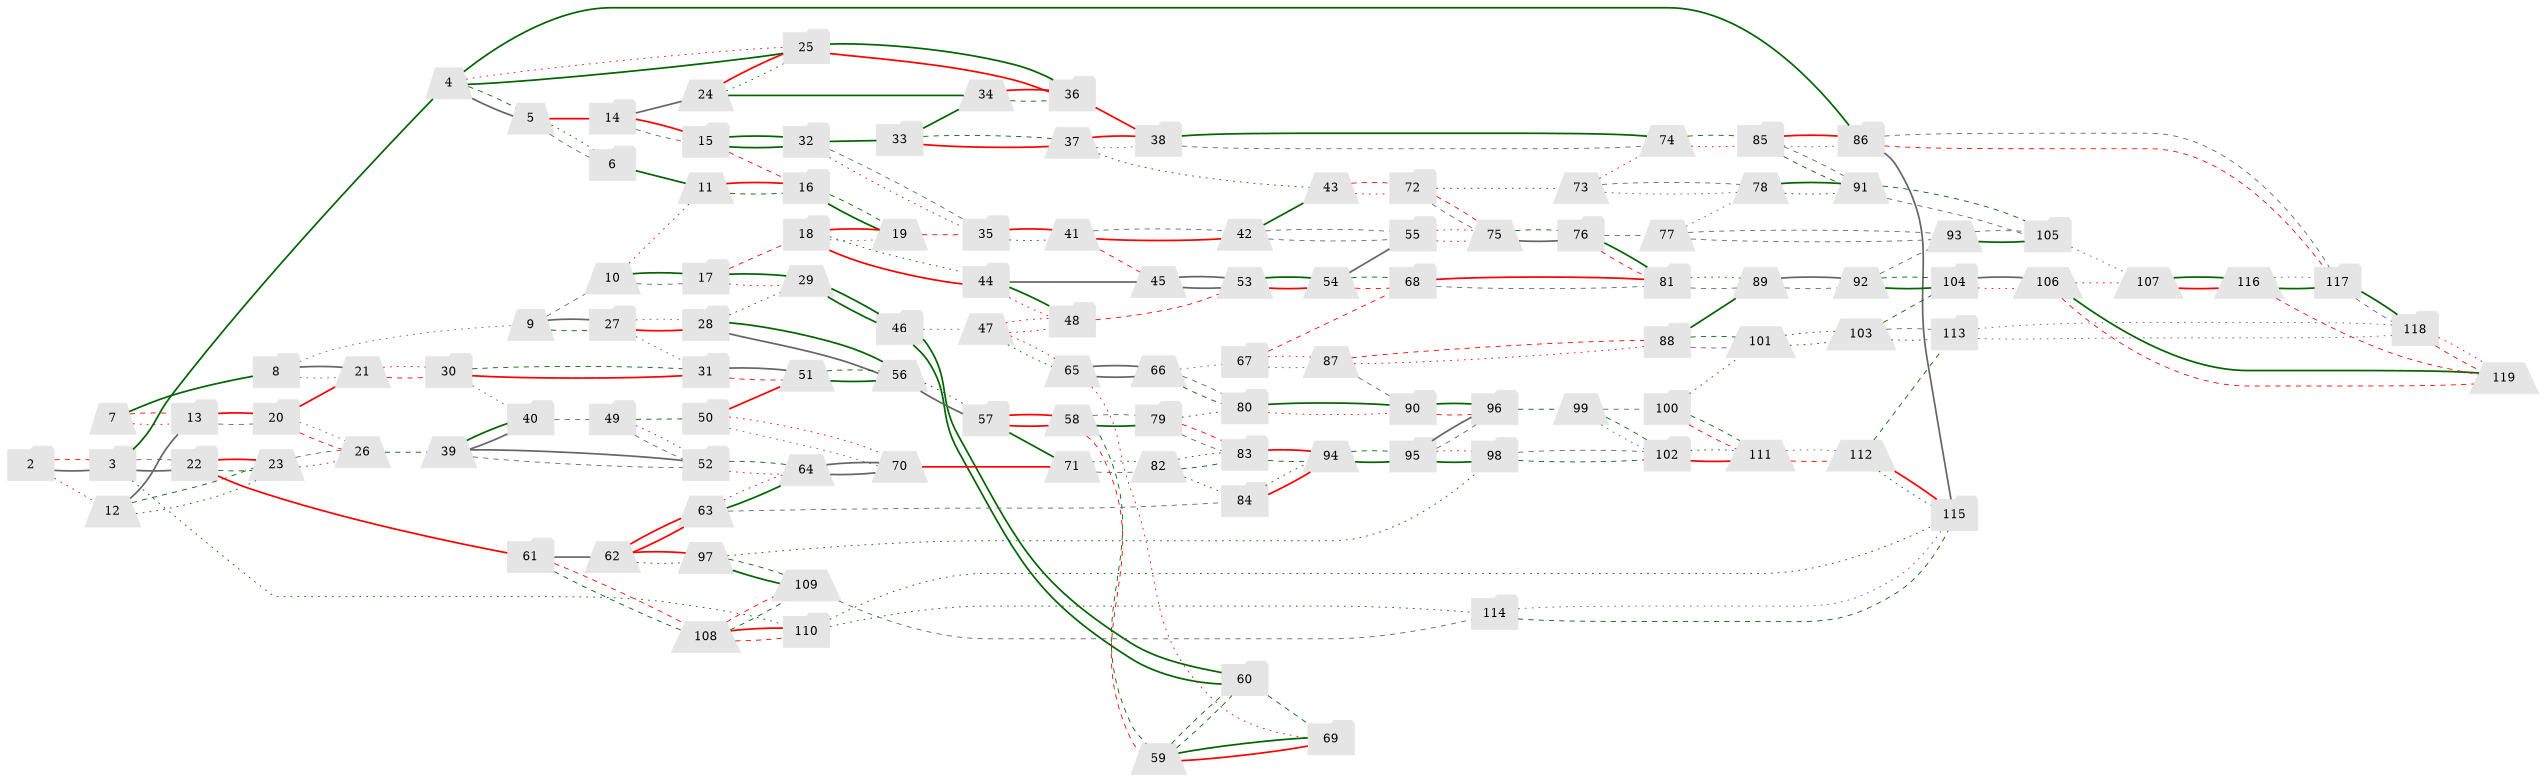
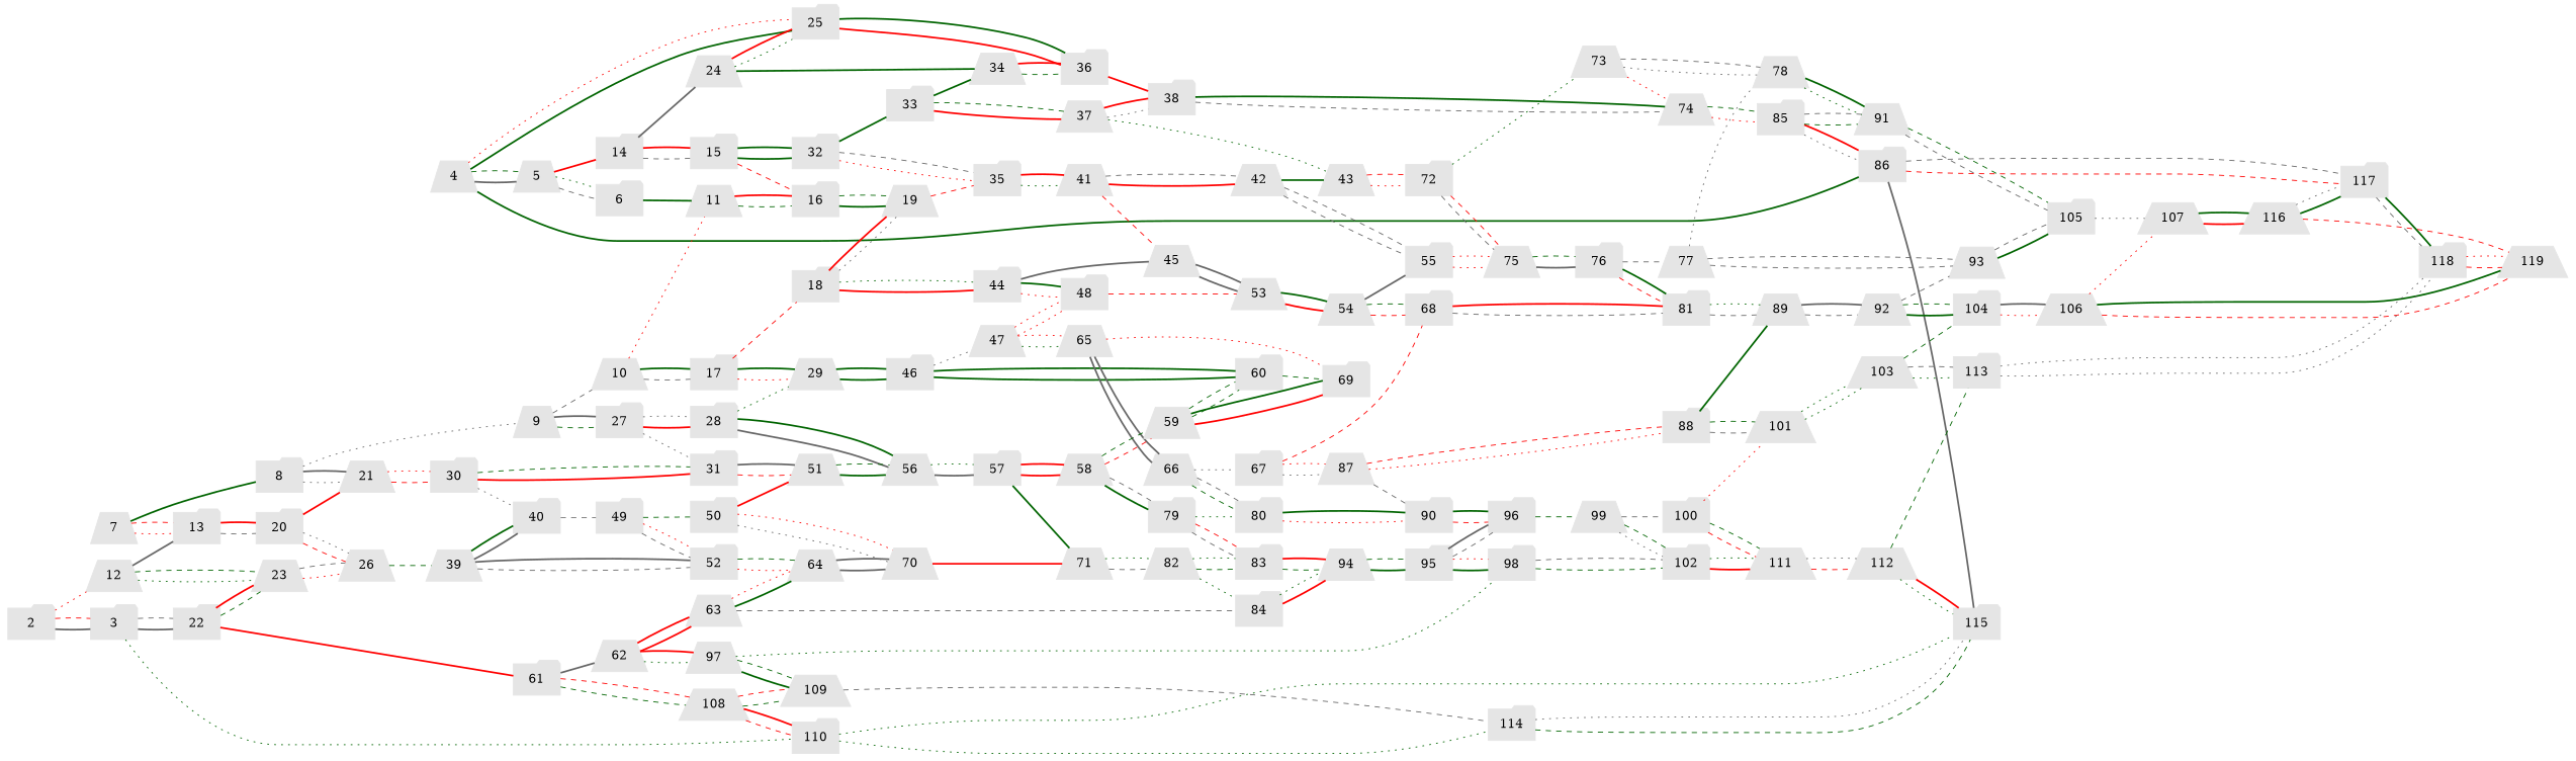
  graph {
    fontname="DejaVu Serif"
    rankdir=LR
    node [color=gray90 fontname="DejaVu Serif" shape=folder style=filled]
    edge [color=darkgreen fontname="DejaVu Serif" style=dashed]
    2
    3
    12 [shape=trapezium]
    8
    7 [shape=trapezium]
    13
    4 [shape=trapezium]
    22
    110
    23 [shape=trapezium]
    5 [shape=trapezium]
    25
    86
    61
    115
    114
    6
    14
    36
    117
    11 [shape=trapezium]
    15
    24 [shape=trapezium]
    16
    9 [shape=trapezium]
    21 [shape=trapezium]
    20
    10 [shape=trapezium]
    27
    30
    17
    28
    31
    18
    29 [shape=trapezium]
    19 [shape=trapezium]
    26 [shape=trapezium]
    32
    34 [shape=trapezium]
    35
    33
    44
    46
    45 [shape=trapezium]
    48
    41 [shape=trapezium]
    39 [shape=trapezium]
    40
    62 [shape=trapezium]
    108 [shape=trapezium]
    38
    52
    56 [shape=trapezium]
    51 [shape=trapezium]
    57
    47 [shape=trapezium]
    60
    49
    37 [shape=trapezium]
    43 [shape=trapezium]
    42 [shape=trapezium]
    74 [shape=trapezium]
    72
    85
    64 [shape=trapezium]
    50
    55
    53 [shape=trapezium]
    75 [shape=trapezium]
    73 [shape=trapezium]
    54 [shape=trapezium]
    65 [shape=trapezium]
    69
    66 [shape=trapezium]
    70 [shape=trapezium]
    71 [shape=trapezium]
    68
    81
    76
    58 [shape=trapezium]
    59 [shape=trapezium]
    79
    82 [shape=trapezium]
    80
    83
    63 [shape=trapezium]
    97 [shape=trapezium]
    109 [shape=trapezium]
    84
    98
    94 [shape=trapezium]
    67
    87 [shape=trapezium]
    90
    88
    89 [shape=trapezium]
    78 [shape=trapezium]
    91 [shape=trapezium]
    77 [shape=trapezium]
    93 [shape=trapezium]
    105
    96
    92 [shape=trapezium]
    95
    118
    101 [shape=trapezium]
    103 [shape=trapezium]
    104
    99 [shape=trapezium]
    107 [shape=trapezium]
    106 [shape=trapezium]
    102
    100
    111 [shape=trapezium]
    112 [shape=trapezium]
    113
    119 [shape=trapezium]
    116 [shape=trapezium]
    2 -- 3 [color=gray40 style=bold]
    2 -- 3 [color=red]
    2 -- 12 [color=red style=dotted]
-   3 -- 4 [style=bold]
    3 -- 22 [color=gray40 style=bold]
    3 -- 22 [color=gray40]
    3 -- 110 [style=dotted]
    12 -- 13 [color=gray40 style=bold]
    12 -- 23 [style=dotted]
    12 -- 23
    8 -- 9 [color=gray40 style=dotted]
    8 -- 21 [color=gray40 style=dotted]
    8 -- 21 [color=gray40 style=bold]
    7 -- 8 [style=bold]
    7 -- 13 [color=red style=dotted]
    7 -- 13 [color=red]
    13 -- 20 [color=gray40]
    13 -- 20 [color=red style=bold]
    4 -- 5 [color=gray40 style=bold]
    4 -- 5
    4 -- 25 [style=bold]
    4 -- 25 [color=red style=dotted]
    4 -- 86 [style=bold]
    22 -- 23
    22 -- 23 [color=red style=bold]
    22 -- 61 [color=red style=bold]
    110 -- 115 [style=dotted]
    110 -- 114 [style=dotted]
    23 -- 26 [color=red style=dotted]
    23 -- 26 [color=gray40]
    5 -- 6 [color=gray40]
    5 -- 6 [style=dotted]
    5 -- 14 [color=red style=bold]
    25 -- 36 [color=red style=bold]
    25 -- 36 [style=bold]
    86 -- 115 [color=gray40 style=bold]
    86 -- 117 [color=red]
    86 -- 117 [color=gray40]
    61 -- 62 [color=gray40 style=bold]
    61 -- 108
    61 -- 108 [color=red]
    114 -- 115
    114 -- 115 [color=gray40 style=dotted]
    6 -- 11 [style=bold]
    14 -- 15 [color=gray40]
    14 -- 15 [color=red style=bold]
    14 -- 24 [color=gray40 style=bold]
    36 -- 38 [color=red style=bold]
    117 -- 118 [color=gray40]
    117 -- 118 [style=bold]
    11 -- 16
    11 -- 16 [color=red style=bold]
    15 -- 16 [color=red]
    15 -- 32 [style=bold]
    15 -- 32 [style=bold]
    24 -- 25 [style=dotted]
    24 -- 25 [color=red style=bold]
    24 -- 34 [style=bold]
    16 -- 19 [style=bold]
    16 -- 19
    9 -- 10 [color=gray40]
    9 -- 27
    9 -- 27 [color=gray40 style=bold]
    21 -- 30 [color=red]
    21 -- 30 [color=red style=dotted]
    20 -- 21 [color=red style=bold]
    20 -- 26 [color=red]
    20 -- 26 [color=gray40 style=dotted]
    10 -- 11 [color=red style=dotted]
    10 -- 17 [color=gray40]
    10 -- 17 [style=bold]
    27 -- 28 [color=red style=bold]
    27 -- 28 [color=gray40 style=dotted]
    27 -- 31 [color=gray40 style=dotted]
    30 -- 31 [color=red style=bold]
    30 -- 31
    30 -- 40 [color=gray40 style=dotted]
    17 -- 18 [color=red]
    17 -- 29 [color=red style=dotted]
    17 -- 29 [style=bold]
    28 -- 29 [style=dotted]
    28 -- 56 [color=gray40 style=bold]
    28 -- 56 [style=bold]
    31 -- 51 [color=red]
    31 -- 51 [color=gray40 style=bold]
    18 -- 19 [color=gray40 style=dotted]
    18 -- 19 [color=red style=bold]
    18 -- 44 [color=red style=bold]
    18 -- 44 [style=dotted]
    29 -- 46 [style=bold]
    29 -- 46 [style=bold]
    19 -- 35 [color=red]
    26 -- 39
    32 -- 35 [color=red style=dotted]
    32 -- 35 [color=gray40]
    32 -- 33 [style=bold]
    34 -- 36
    34 -- 36 [color=red style=bold]
    35 -- 41 [style=dotted]
    35 -- 41 [color=red style=bold]
    33 -- 34 [style=bold]
    33 -- 37 [color=red style=bold]
    33 -- 37
    44 -- 45 [color=gray40 style=bold]
    44 -- 48 [color=red style=dotted]
    44 -- 48 [style=bold]
    46 -- 47 [color=gray40 style=dotted]
    46 -- 60 [style=bold]
    46 -- 60 [style=bold]
    45 -- 53 [color=gray40 style=bold]
    45 -- 53 [color=gray40 style=bold]
    48 -- 53 [color=red]
    41 -- 45 [color=red]
    41 -- 42 [color=red style=bold]
    41 -- 42 [color=gray40]
    39 -- 40 [color=gray40 style=bold]
    39 -- 40 [style=bold]
    39 -- 52 [color=gray40]
    39 -- 52 [color=gray40 style=bold]
    40 -- 49 [color=gray40]
    62 -- 63 [color=red style=bold]
    62 -- 63 [color=red style=bold]
    62 -- 97 [style=dotted]
    62 -- 97 [color=red style=bold]
    108 -- 110 [color=red]
    108 -- 110 [color=red style=bold]
    108 -- 109
    108 -- 109 [color=red]
    38 -- 74 [color=gray40]
    38 -- 74 [style=bold]
    52 -- 64 [color=red style=dotted]
    52 -- 64
    56 -- 57 [color=gray40 style=bold]
    56 -- 57 [style=dotted]
    51 -- 56 [style=bold]
    51 -- 56
    57 -- 71 [style=bold]
    57 -- 58 [color=red style=bold]
    57 -- 58 [color=red style=bold]
    47 -- 48 [color=red style=dotted]
    47 -- 48 [color=red style=dotted]
    47 -- 65 [style=dotted]
    47 -- 65 [color=red style=dotted]
    60 -- 69
    49 -- 52 [color=gray40]
    49 -- 52 [color=red style=dotted]
    49 -- 50
    37 -- 38 [color=gray40 style=dotted]
    37 -- 38 [color=red style=bold]
    37 -- 43 [style=dotted]
    43 -- 72 [color=red style=dotted]
    43 -- 72 [color=red]
    42 -- 43 [style=bold]
    42 -- 55 [color=gray40]
    42 -- 55 [color=gray40]
    74 -- 85 [color=red style=dotted]
    74 -- 85
    72 -- 75 [color=gray40]
    72 -- 75 [color=red]
    72 -- 73 [style=dotted]
    85 -- 86 [color=gray40 style=dotted]
    85 -- 86 [color=red style=bold]
    85 -- 91
    85 -- 91 [color=gray40]
    64 -- 70 [color=gray40 style=bold]
    64 -- 70 [color=gray40 style=bold]
    50 -- 51 [color=red style=bold]
    50 -- 70 [color=gray40 style=dotted]
    50 -- 70 [color=red style=dotted]
    55 -- 75 [color=red style=dotted]
    55 -- 75 [color=red style=dotted]
    53 -- 54 [color=red style=bold]
    53 -- 54 [style=bold]
    75 -- 76 [color=gray40 style=bold]
    75 -- 76
    73 -- 74 [color=red style=dotted]
    73 -- 78 [color=gray40 style=dotted]
    73 -- 78 [color=gray40]
    54 -- 55 [color=gray40 style=bold]
    54 -- 68 [color=red]
    54 -- 68
    65 -- 69 [color=red style=dotted]
    65 -- 66 [color=gray40 style=bold]
    65 -- 66 [color=gray40 style=bold]
    66 -- 80
    66 -- 80 [color=gray40]
    66 -- 67 [color=gray40 style=dotted]
    70 -- 71 [color=red style=bold]
    71 -- 82 [color=gray40]
    71 -- 82 [style=dotted]
    68 -- 81 [color=gray40]
    68 -- 81 [color=red style=bold]
    81 -- 89 [color=gray40]
    81 -- 89 [style=dotted]
    76 -- 81 [color=red]
    76 -- 81 [style=bold]
    76 -- 77 [color=gray40]
    58 -- 59 [color=red]
    58 -- 59
    58 -- 79 [style=bold]
    58 -- 79 [color=gray40]
    59 -- 60
    59 -- 60
    59 -- 69 [color=red style=bold]
    59 -- 69 [style=bold]
    79 -- 80 [style=dotted]
    79 -- 83 [color=gray40]
    79 -- 83 [color=red]
    82 -- 83
    82 -- 83 [style=dotted]
    82 -- 84 [style=dotted]
    80 -- 90 [color=red style=dotted]
    80 -- 90 [style=bold]
    83 -- 94
    83 -- 94 [color=red style=bold]
    63 -- 64 [style=bold]
    63 -- 64 [color=red style=dotted]
    63 -- 84 [color=gray40]
    97 -- 109 [style=bold]
    97 -- 109
    97 -- 98 [style=dotted]
    109 -- 114 [color=gray40]
    84 -- 94 [color=red style=bold]
    84 -- 94 [style=dotted]
    98 -- 102
    98 -- 102 [color=gray40]
    94 -- 95 [style=bold]
    94 -- 95
    67 -- 68 [color=red]
    67 -- 87 [color=gray40 style=dotted]
    67 -- 87 [color=red style=dotted]
    87 -- 90 [color=gray40]
    87 -- 88 [color=red style=dotted]
    87 -- 88 [color=red]
    90 -- 96 [color=red]
    90 -- 96 [style=bold]
    88 -- 89 [style=bold]
    88 -- 101 [color=gray40]
    88 -- 101
    89 -- 92 [color=gray40]
    89 -- 92 [color=gray40 style=bold]
    78 -- 91 [style=dotted]
    78 -- 91 [style=bold]
    91 -- 105 [color=gray40]
    91 -- 105
    77 -- 78 [color=gray40 style=dotted]
    77 -- 93 [color=gray40]
    77 -- 93 [color=gray40]
    93 -- 105 [style=bold]
    93 -- 105 [color=gray40]
    105 -- 107 [color=gray40 style=dotted]
    96 -- 99
    92 -- 93 [color=gray40]
    92 -- 104 [style=bold]
    92 -- 104
    95 -- 98 [style=bold]
    95 -- 98 [color=red style=dotted]
    95 -- 96 [color=gray40]
    95 -- 96 [color=gray40 style=bold]
    118 -- 119 [color=red]
    118 -- 119 [color=red style=dotted]
    101 -- 103 [style=dotted]
    101 -- 103 [style=dotted]
    103 -- 104
    103 -- 113 [style=dotted]
    103 -- 113 [color=gray40]
    104 -- 106 [color=red style=dotted]
    104 -- 106 [color=gray40 style=bold]
    99 -- 102 [color=gray40 style=dotted]
    99 -- 102
    99 -- 100 [color=gray40]
    107 -- 116 [color=red style=bold]
    107 -- 116 [style=bold]
    106 -- 107 [color=red style=dotted]
    106 -- 119 [color=red]
    106 -- 119 [style=bold]
    102 -- 111 [color=red style=bold]
    102 -- 111 [style=dotted]
    100 -- 101 [color=red style=dotted]
    100 -- 111 [color=red]
    100 -- 111
    111 -- 112 [color=red]
    111 -- 112 [color=gray40 style=dotted]
    112 -- 115 [style=dotted]
    112 -- 115 [color=red style=bold]
    112 -- 113
    113 -- 118 [color=gray40 style=dotted]
    113 -- 118 [color=gray40 style=dotted]
    116 -- 117 [style=bold]
    116 -- 117 [color=gray40 style=dotted]
    116 -- 119 [color=red]
  }
